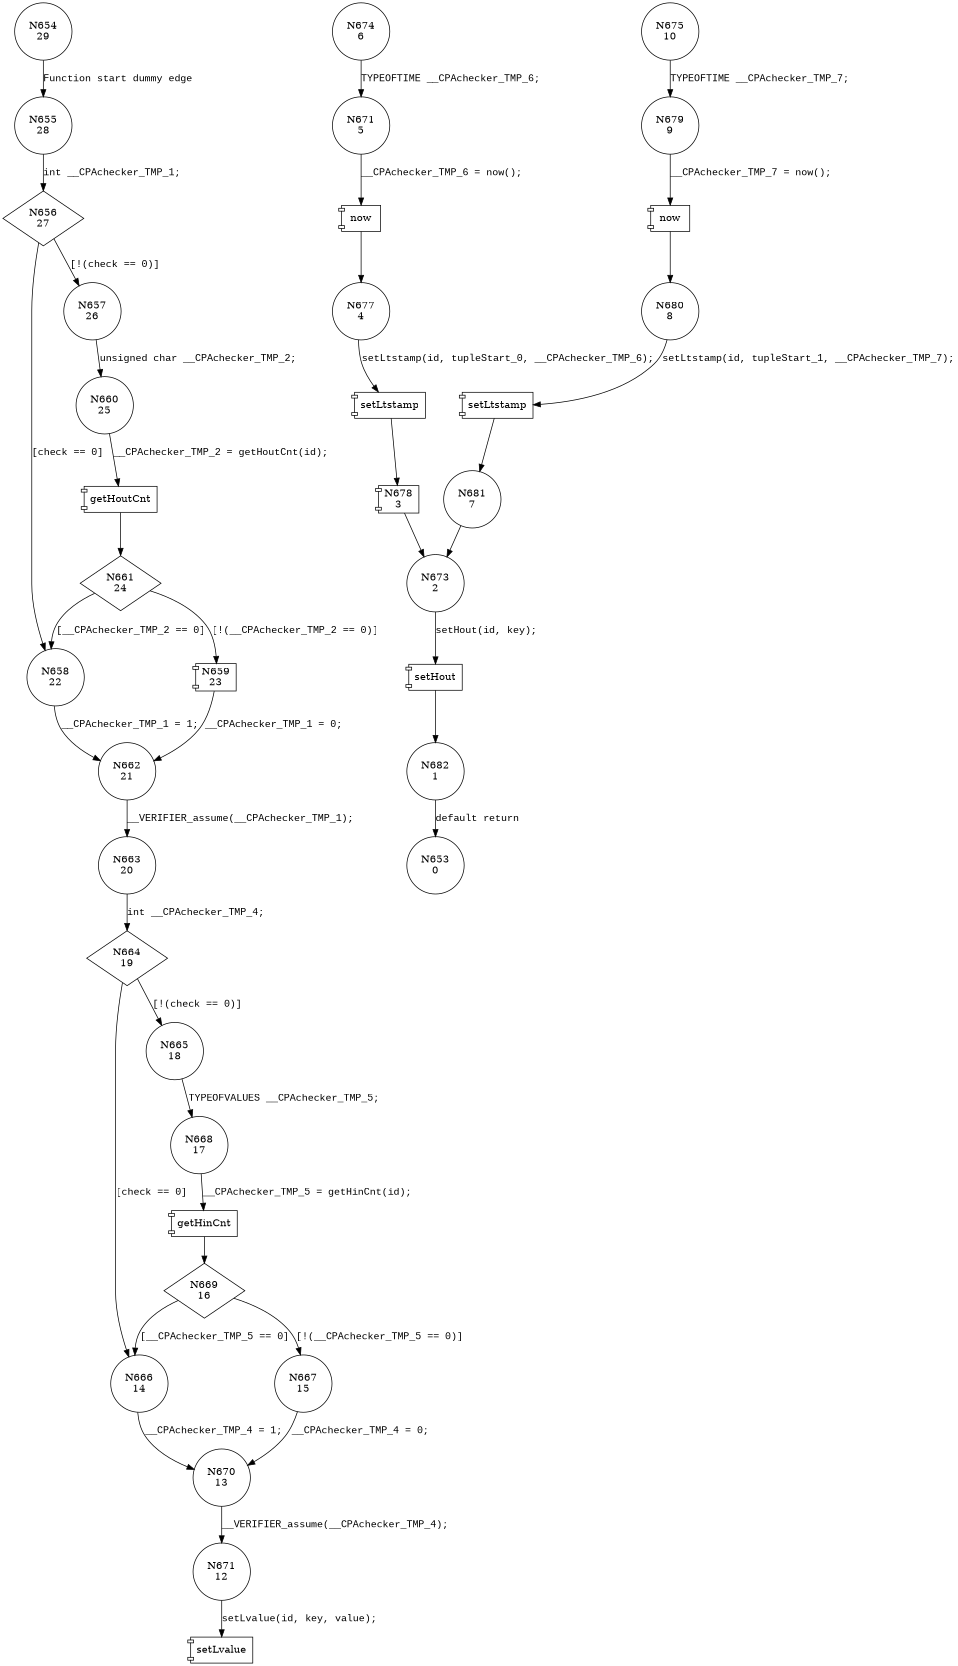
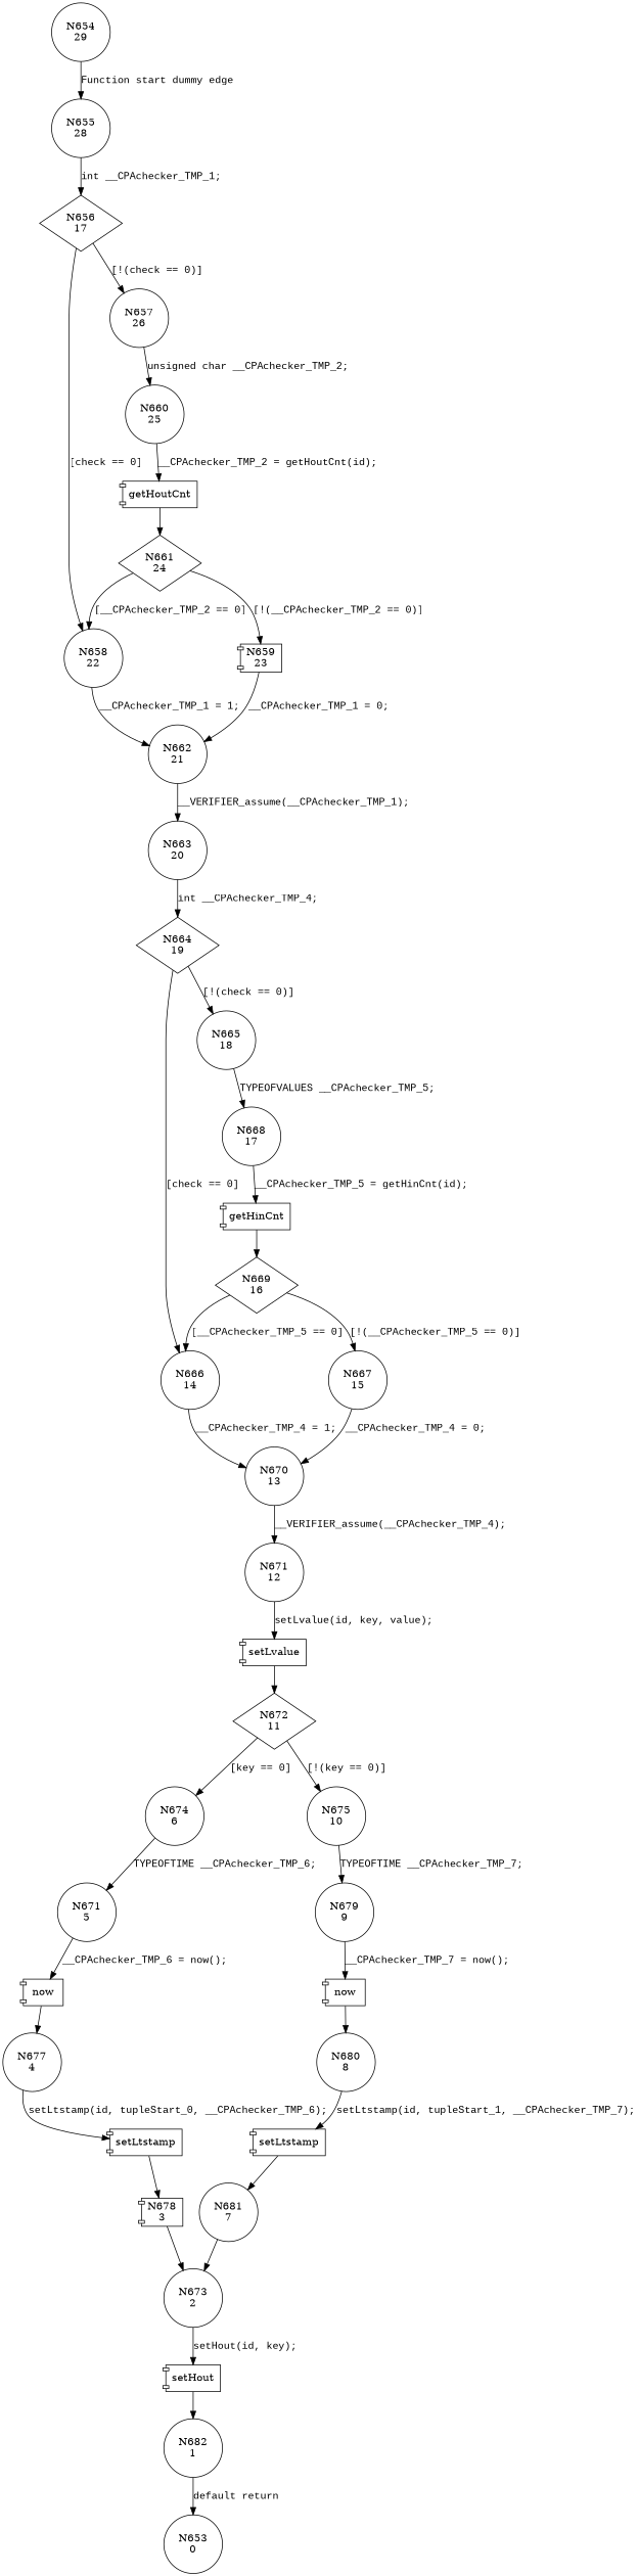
  digraph {
    node [shape=circle]
    edge [fontname="Courier New"]
    n1 [label="N654\n29"]
    n2 [label="N655\n28"]
-   n3 [label="N656\n27" shape=diamond]
+   n3 [label="N656\n17" shape=diamond]
    n4 [label="N658\n22"]
    n5 [label="N657\n26"]
    n6 [label="N662\n21"]
    n7 [label="N660\n25"]
    n8 [label="N663\n20"]
    n9 [label=getHoutCnt shape=component]
    n10 [label="N661\n24" shape=diamond]
    n11 [label="N659\n23" shape=component]
    n12 [label="N664\n19" shape=diamond]
    n13 [label="N666\n14"]
    n14 [label="N665\n18"]
    n15 [label="N670\n13"]
    n16 [label="N668\n17"]
    n17 [label="N671\n12"]
    n18 [label=getHinCnt shape=component]
    n19 [label="N669\n16" shape=diamond]
    n20 [label="N667\n15"]
    n21 [label=setLvalue shape=component]
+   n22 [label="N672\n11" shape=diamond]
    n23 [label="N674\n6"]
    n24 [label="N675\n10"]
    n25 [label="N671\n5"]
    n26 [label="N679\n9"]
    n27 [label=now shape=component]
    n28 [label=now shape=component]
    n29 [label="N680\n8"]
    n30 [label=setLtstamp shape=component]
    n31 [label="N681\n7"]
    n32 [label="N673\n2"]
    n33 [label=setHout shape=component]
    n34 [label="N682\n1"]
    n35 [label="N653\n0"]
    n36 [label="N677\n4"]
    n37 [label=setLtstamp shape=component]
    n38 [label="N678\n3" shape=component]
    n1 -> n2 [label="Function start dummy edge"]
    n2 -> n3 [label="int __CPAchecker_TMP_1;"]
    n3 -> n4 [label="[check == 0]"]
    n3 -> n5 [label="[!(check == 0)]"]
    n4 -> n6 [label="__CPAchecker_TMP_1 = 1;"]
    n5 -> n7 [label="unsigned char __CPAchecker_TMP_2;"]
    n6 -> n8 [label="__VERIFIER_assume(__CPAchecker_TMP_1);"]
    n7 -> n9 [label="__CPAchecker_TMP_2 = getHoutCnt(id);"]
    n8 -> n12 [label="int __CPAchecker_TMP_4;"]
    n9 -> n10
    n10 -> n4 [label="[__CPAchecker_TMP_2 == 0]"]
    n10 -> n11 [label="[!(__CPAchecker_TMP_2 == 0)]"]
    n11 -> n6 [label="__CPAchecker_TMP_1 = 0;"]
    n12 -> n13 [label="[check == 0]"]
    n12 -> n14 [label="[!(check == 0)]"]
    n13 -> n15 [label="__CPAchecker_TMP_4 = 1;"]
    n14 -> n16 [label="TYPEOFVALUES __CPAchecker_TMP_5;"]
    n15 -> n17 [label="__VERIFIER_assume(__CPAchecker_TMP_4);"]
    n16 -> n18 [label="__CPAchecker_TMP_5 = getHinCnt(id);"]
    n17 -> n21 [label="setLvalue(id, key, value);"]
    n18 -> n19
    n19 -> n13 [label="[__CPAchecker_TMP_5 == 0]"]
    n19 -> n20 [label="[!(__CPAchecker_TMP_5 == 0)]"]
    n20 -> n15 [label="__CPAchecker_TMP_4 = 0;"]
+   n21 -> n22
+   n22 -> n23 [label="[key == 0]"]
+   n22 -> n24 [label="[!(key == 0)]"]
    n23 -> n25 [label="TYPEOFTIME __CPAchecker_TMP_6;"]
    n24 -> n26 [label="TYPEOFTIME __CPAchecker_TMP_7;"]
    n25 -> n27 [label="__CPAchecker_TMP_6 = now();"]
    n26 -> n28 [label="__CPAchecker_TMP_7 = now();"]
    n27 -> n36
    n28 -> n29
    n29 -> n30 [label="setLtstamp(id, tupleStart_1, __CPAchecker_TMP_7);"]
    n30 -> n31
    n31 -> n32
    n32 -> n33 [label="setHout(id, key);"]
    n33 -> n34
    n34 -> n35 [label="default return"]
    n36 -> n37 [label="setLtstamp(id, tupleStart_0, __CPAchecker_TMP_6);"]
    n37 -> n38
    n38 -> n32
  }
